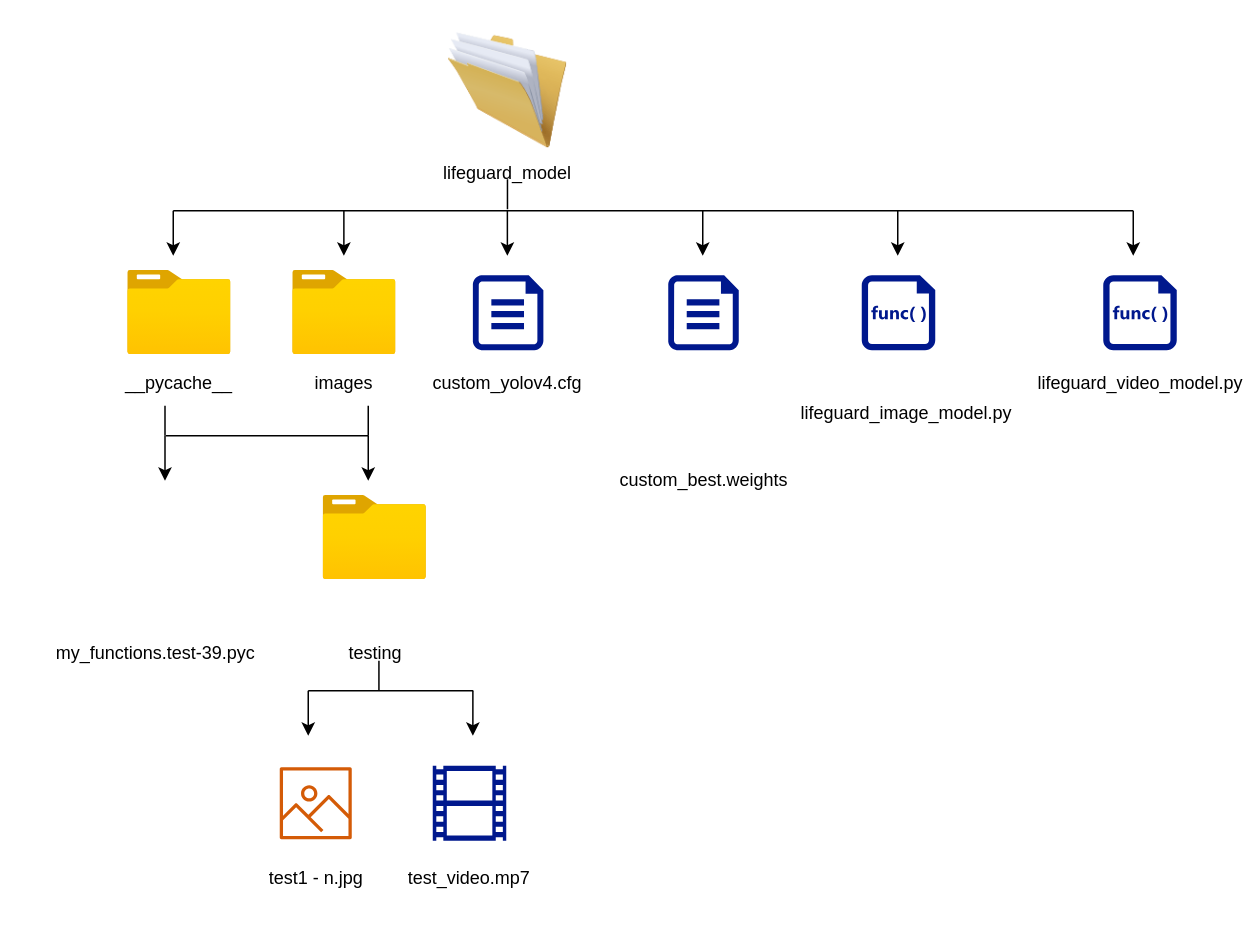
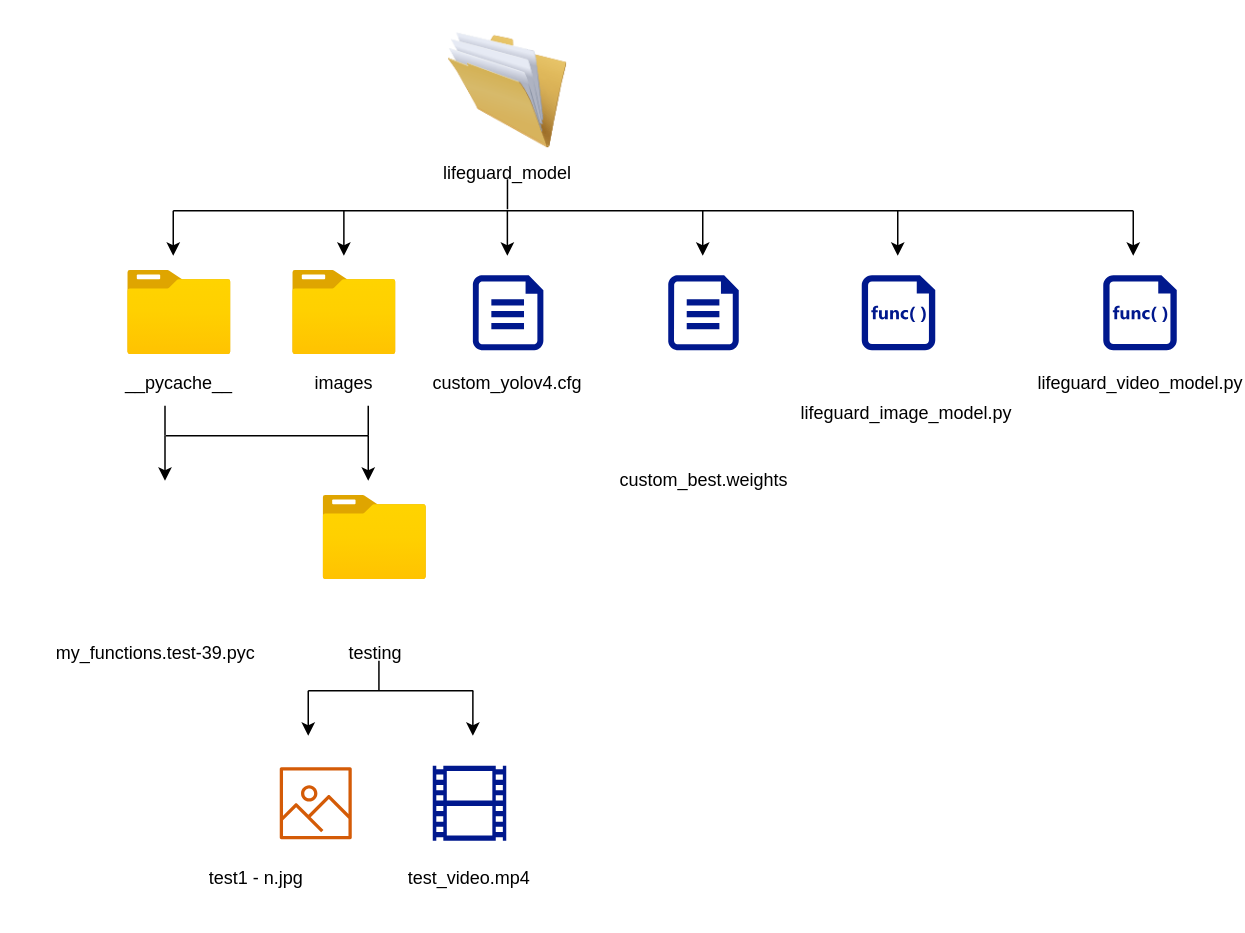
  <mxCell id="0" />
  <mxCell id="1" parent="0" />
  <mxCell id="2" value="" style="aspect=fixed;html=1;points=[];align=center;image;fontSize=12;image=img/lib/azure2/general/Folder_Blank.svg;" parent="1" vertex="1"><mxGeometry x="84.75" y="180" width="69" height="56.0" as="geometry" /></mxCell>
  <mxCell id="3" value="" style="image;html=1;image=img/lib/clip_art/general/Full_Folder_128x128.png" parent="1" vertex="1"><mxGeometry x="298" y="20" width="80" height="80" as="geometry" /></mxCell>
  <mxCell id="4" value="lifeguard_model" style="text;html=1;strokeColor=none;fillColor=none;align=center;verticalAlign=middle;whiteSpace=wrap;rounded=0;" parent="1" vertex="1"><mxGeometry x="288.25" y="100" width="100" height="30" as="geometry" /></mxCell>
  <mxCell id="5" value="" style="endArrow=none;html=1;rounded=0;" parent="1" edge="1"><mxGeometry width="50" height="50" relative="1" as="geometry"><mxPoint x="115" y="140" as="sourcePoint" /><mxPoint x="755" y="140" as="targetPoint" /></mxGeometry></mxCell>
  <mxCell id="6" value="" style="aspect=fixed;html=1;points=[];align=center;image;fontSize=12;image=img/lib/azure2/general/Folder_Blank.svg;" parent="1" vertex="1"><mxGeometry x="194.75" y="180" width="69" height="56.0" as="geometry" /></mxCell>
  <mxCell id="7" value="" style="aspect=fixed;html=1;points=[];align=center;image;fontSize=12;image=img/lib/azure2/general/Folder_Blank.svg;" parent="1" vertex="1"><mxGeometry x="215" y="330" width="69" height="56.0" as="geometry" /></mxCell>
  <mxCell id="8" value="" style="sketch=0;aspect=fixed;pointerEvents=1;shadow=0;dashed=0;html=1;strokeColor=none;labelPosition=center;verticalLabelPosition=bottom;verticalAlign=top;align=center;fillColor=#00188D;shape=mxgraph.azure.file" parent="1" vertex="1"><mxGeometry x="314.75" y="183" width="47" height="50" as="geometry" /></mxCell>
  <mxCell id="9" value="" style="sketch=0;aspect=fixed;pointerEvents=1;shadow=0;dashed=0;html=1;strokeColor=none;labelPosition=center;verticalLabelPosition=bottom;verticalAlign=top;align=center;fillColor=#00188D;shape=mxgraph.azure.file" parent="1" vertex="1"><mxGeometry x="445" y="183" width="47" height="50" as="geometry" /></mxCell>
  <mxCell id="10" value="" style="sketch=0;aspect=fixed;pointerEvents=1;shadow=0;dashed=0;html=1;strokeColor=none;labelPosition=center;verticalLabelPosition=bottom;verticalAlign=top;align=center;fillColor=#00188D;shape=mxgraph.mscae.enterprise.code_file" parent="1" vertex="1"><mxGeometry x="574" y="183" width="49" height="50" as="geometry" /></mxCell>
  <mxCell id="11" value="" style="sketch=0;aspect=fixed;pointerEvents=1;shadow=0;dashed=0;html=1;strokeColor=none;labelPosition=center;verticalLabelPosition=bottom;verticalAlign=top;align=center;fillColor=#00188D;shape=mxgraph.mscae.enterprise.code_file" parent="1" vertex="1"><mxGeometry x="735" y="183" width="49" height="50" as="geometry" /></mxCell>
  <mxCell id="12" value="" style="shape=image;html=1;verticalAlign=top;verticalLabelPosition=bottom;labelBackgroundColor=#ffffff;imageAspect=0;aspect=fixed;image=https://cdn1.iconfinder.com/data/icons/DarkGlass_Reworked/128x128/mimetypes/source_py.png" parent="1" vertex="1"><mxGeometry x="65" y="330" width="90" height="90" as="geometry" /></mxCell>
  <mxCell id="13" value="" style="endArrow=classic;html=1;rounded=0;" parent="1" edge="1"><mxGeometry width="50" height="50" relative="1" as="geometry"><mxPoint x="115" y="140" as="sourcePoint" /><mxPoint x="115" y="170" as="targetPoint" /></mxGeometry></mxCell>
  <mxCell id="14" value="" style="endArrow=classic;html=1;rounded=0;" parent="1" edge="1"><mxGeometry width="50" height="50" relative="1" as="geometry"><mxPoint x="228.75" y="140" as="sourcePoint" /><mxPoint x="228.75" y="170" as="targetPoint" /></mxGeometry></mxCell>
  <mxCell id="15" value="" style="endArrow=classic;html=1;rounded=0;" parent="1" edge="1"><mxGeometry width="50" height="50" relative="1" as="geometry"><mxPoint x="337.75" y="140" as="sourcePoint" /><mxPoint x="337.75" y="170" as="targetPoint" /></mxGeometry></mxCell>
  <mxCell id="16" value="" style="endArrow=classic;html=1;rounded=0;" parent="1" edge="1"><mxGeometry width="50" height="50" relative="1" as="geometry"><mxPoint x="468" y="140" as="sourcePoint" /><mxPoint x="468" y="170" as="targetPoint" /></mxGeometry></mxCell>
  <mxCell id="17" value="" style="endArrow=classic;html=1;rounded=0;" parent="1" edge="1"><mxGeometry width="50" height="50" relative="1" as="geometry"><mxPoint x="598" y="140" as="sourcePoint" /><mxPoint x="598" y="170" as="targetPoint" /></mxGeometry></mxCell>
  <mxCell id="18" value="" style="endArrow=classic;html=1;rounded=0;" parent="1" edge="1"><mxGeometry width="50" height="50" relative="1" as="geometry"><mxPoint x="755" y="140" as="sourcePoint" /><mxPoint x="755" y="170" as="targetPoint" /></mxGeometry></mxCell>
  <mxCell id="19" value="" style="endArrow=none;html=1;rounded=0;" parent="1" edge="1"><mxGeometry width="50" height="50" relative="1" as="geometry"><mxPoint x="110" y="290" as="sourcePoint" /><mxPoint x="245" y="290" as="targetPoint" /></mxGeometry></mxCell>
  <mxCell id="20" value="" style="endArrow=classic;html=1;rounded=0;" parent="1" edge="1"><mxGeometry width="50" height="50" relative="1" as="geometry"><mxPoint x="109.5" y="290" as="sourcePoint" /><mxPoint x="109.5" y="320" as="targetPoint" /></mxGeometry></mxCell>
  <mxCell id="21" value="" style="endArrow=classic;html=1;rounded=0;" parent="1" edge="1"><mxGeometry width="50" height="50" relative="1" as="geometry"><mxPoint x="245" y="290" as="sourcePoint" /><mxPoint x="245" y="320" as="targetPoint" /></mxGeometry></mxCell>
  <mxCell id="22" value="__pycache__" style="text;html=1;strokeColor=none;fillColor=none;align=center;verticalAlign=middle;whiteSpace=wrap;rounded=0;" parent="1" vertex="1"><mxGeometry x="89.25" y="240" width="60" height="30" as="geometry" /></mxCell>
  <mxCell id="23" value="images" style="text;html=1;strokeColor=none;fillColor=none;align=center;verticalAlign=middle;whiteSpace=wrap;rounded=0;" parent="1" vertex="1"><mxGeometry x="199.25" y="240" width="60" height="30" as="geometry" /></mxCell>
  <mxCell id="24" value="custom_yolov4.cfg" style="text;html=1;strokeColor=none;fillColor=none;align=center;verticalAlign=middle;whiteSpace=wrap;rounded=0;" parent="1" vertex="1"><mxGeometry x="308" y="240" width="60" height="30" as="geometry" /></mxCell>
  <mxCell id="25" value="custom_best.weights" style="text;html=1;strokeColor=none;fillColor=none;align=center;verticalAlign=middle;whiteSpace=wrap;rounded=0;" parent="1" vertex="1"><mxGeometry x="438.5" y="305" width="60" height="30" as="geometry" /></mxCell>
  <mxCell id="26" value="lifeguard_image_model.py" style="text;html=1;strokeColor=none;fillColor=none;align=center;verticalAlign=middle;whiteSpace=wrap;rounded=0;" parent="1" vertex="1"><mxGeometry x="574" y="260" width="60" height="30" as="geometry" /></mxCell>
  <mxCell id="27" value="lifeguard_video_model.py&lt;br&gt;" style="text;html=1;strokeColor=none;fillColor=none;align=center;verticalAlign=middle;whiteSpace=wrap;rounded=0;" parent="1" vertex="1"><mxGeometry x="729.5" y="240" width="60" height="30" as="geometry" /></mxCell>
  <mxCell id="28" value="my_functions.test-39.pyc" style="text;html=1;strokeColor=none;fillColor=none;align=center;verticalAlign=middle;whiteSpace=wrap;rounded=0;" parent="1" vertex="1"><mxGeometry x="20.5" y="420" width="165" height="30" as="geometry" /></mxCell>
  <mxCell id="29" value="" style="endArrow=none;html=1;rounded=0;" parent="1" edge="1"><mxGeometry width="50" height="50" relative="1" as="geometry"><mxPoint x="205" y="460" as="sourcePoint" /><mxPoint x="315" y="460" as="targetPoint" /></mxGeometry></mxCell>
  <mxCell id="30" value="" style="endArrow=classic;html=1;rounded=0;" parent="1" edge="1"><mxGeometry width="50" height="50" relative="1" as="geometry"><mxPoint x="205" y="460" as="sourcePoint" /><mxPoint x="205" y="490" as="targetPoint" /></mxGeometry></mxCell>
  <mxCell id="31" value="testing" style="text;html=1;strokeColor=none;fillColor=none;align=center;verticalAlign=middle;whiteSpace=wrap;rounded=0;" parent="1" vertex="1"><mxGeometry x="219.5" y="420" width="60" height="30" as="geometry" /></mxCell>
  <mxCell id="32" value="" style="sketch=0;outlineConnect=0;fontColor=#232F3E;gradientColor=none;fillColor=#D45B07;strokeColor=none;dashed=0;verticalLabelPosition=bottom;verticalAlign=top;align=center;html=1;fontSize=12;fontStyle=0;aspect=fixed;pointerEvents=1;shape=mxgraph.aws4.container_registry_image;" parent="1" vertex="1"><mxGeometry x="186" y="511" width="48" height="48" as="geometry" /></mxCell>
- <mxCell id="33" value="test1 - n.jpg" style="text;html=1;strokeColor=none;fillColor=none;align=center;verticalAlign=middle;whiteSpace=wrap;rounded=0;" parent="1" vertex="1"><mxGeometry x="167.5" y="570" width="85" height="30" as="geometry" /></mxCell>
+ <mxCell id="33" value="test1 - n.jpg" style="text;html=1;strokeColor=none;fillColor=none;align=center;verticalAlign=middle;whiteSpace=wrap;rounded=0;" parent="1" vertex="1"><mxGeometry x="127.5" y="570" width="85" height="30" as="geometry" /></mxCell>
  <mxCell id="34" value="" style="sketch=0;aspect=fixed;pointerEvents=1;shadow=0;dashed=0;html=1;strokeColor=none;labelPosition=center;verticalLabelPosition=bottom;verticalAlign=top;align=center;fillColor=#00188D;shape=mxgraph.mscae.general.video" parent="1" vertex="1"><mxGeometry x="288" y="510" width="49" height="50" as="geometry" /></mxCell>
- <mxCell id="35" value="test_video.mp7" style="text;html=1;strokeColor=none;fillColor=none;align=center;verticalAlign=middle;whiteSpace=wrap;rounded=0;" parent="1" vertex="1"><mxGeometry x="267" y="570" width="91" height="30" as="geometry" /></mxCell>
+ <mxCell id="35" value="test_video.mp4" style="text;html=1;strokeColor=none;fillColor=none;align=center;verticalAlign=middle;whiteSpace=wrap;rounded=0;" parent="1" vertex="1"><mxGeometry x="267" y="570" width="91" height="30" as="geometry" /></mxCell>
  <mxCell id="36" value="" style="endArrow=classic;html=1;rounded=0;" parent="1" edge="1"><mxGeometry width="50" height="50" relative="1" as="geometry"><mxPoint x="314.75" y="460" as="sourcePoint" /><mxPoint x="314.75" y="490" as="targetPoint" /></mxGeometry></mxCell>
  <mxCell id="37" value="" style="endArrow=none;html=1;rounded=0;" parent="1" edge="1"><mxGeometry width="50" height="50" relative="1" as="geometry"><mxPoint x="109.5" y="290" as="sourcePoint" /><mxPoint x="109.5" y="270" as="targetPoint" /></mxGeometry></mxCell>
  <mxCell id="38" value="" style="endArrow=none;html=1;rounded=0;" parent="1" edge="1"><mxGeometry width="50" height="50" relative="1" as="geometry"><mxPoint x="245" y="290" as="sourcePoint" /><mxPoint x="245" y="270" as="targetPoint" /></mxGeometry></mxCell>
  <mxCell id="39" value="" style="endArrow=none;html=1;rounded=0;" parent="1" edge="1"><mxGeometry width="50" height="50" relative="1" as="geometry"><mxPoint x="337.81" y="139" as="sourcePoint" /><mxPoint x="337.81" y="119" as="targetPoint" /></mxGeometry></mxCell>
  <mxCell id="40" value="" style="endArrow=none;html=1;rounded=0;" parent="1" edge="1"><mxGeometry width="50" height="50" relative="1" as="geometry"><mxPoint x="252.12" y="460" as="sourcePoint" /><mxPoint x="252.12" y="440" as="targetPoint" /></mxGeometry></mxCell>
